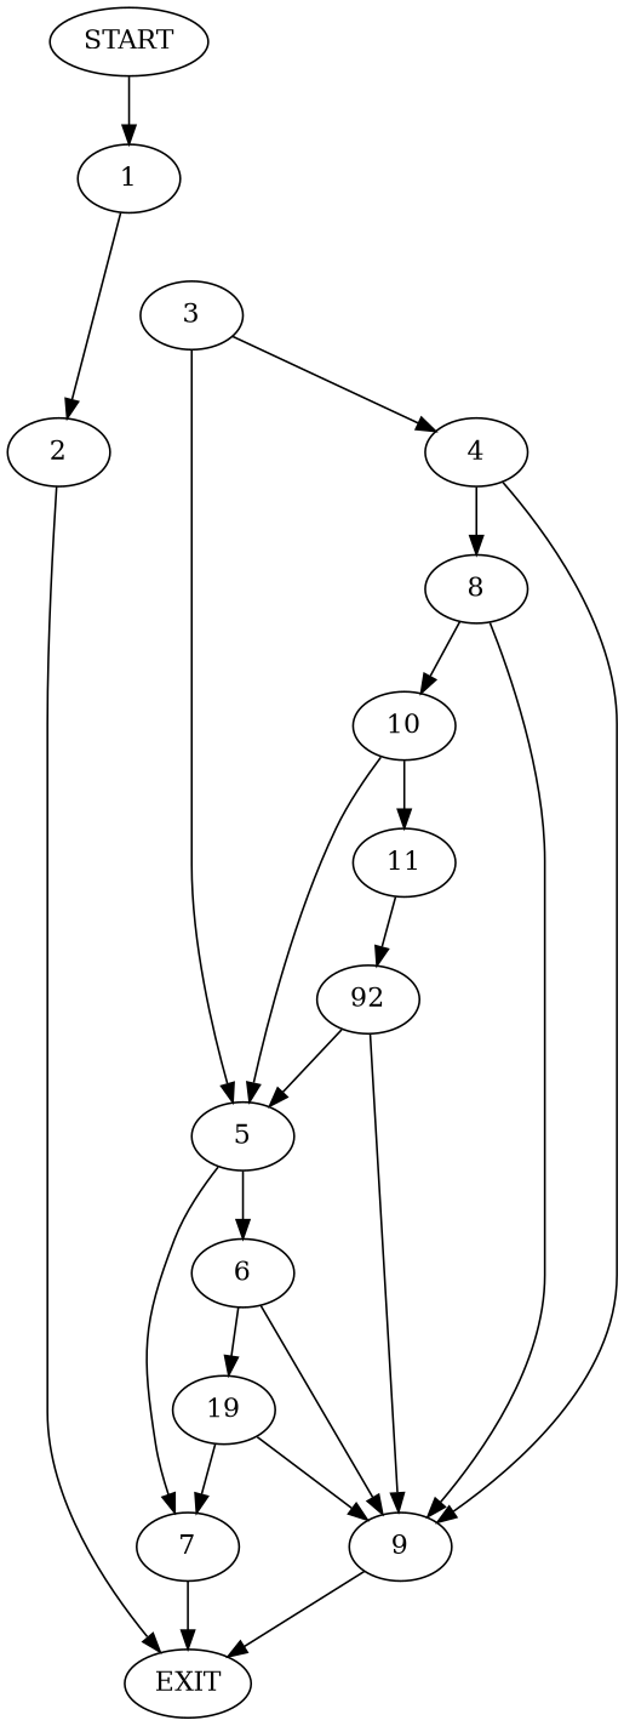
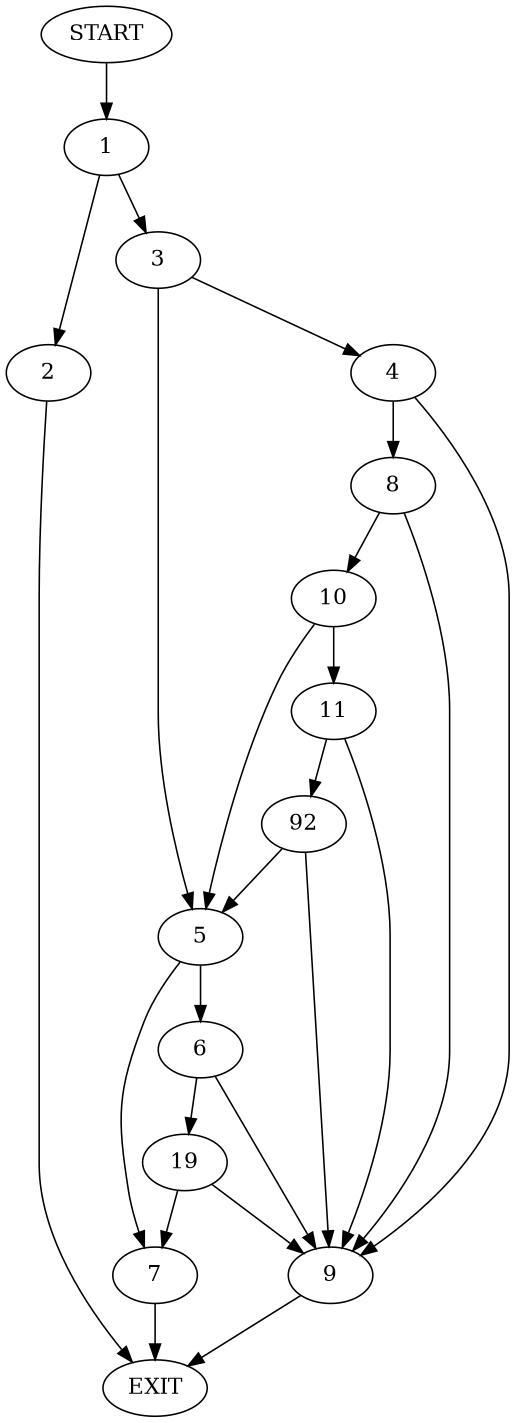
  digraph {
    n1 [label=START]
    1
    2
    3
    n5 [label=EXIT]
    4
    5
    8
    9
    6
    7
    10
    n13 [label=19]
    11
    n15 [label=92]
    n1 -> 1
    1 -> 2
+   1 -> 3
    2 -> n5
    3 -> 4
    3 -> 5
    4 -> 8
    4 -> 9
    5 -> 6
    5 -> 7
    8 -> 9
    8 -> 10
    9 -> n5
    6 -> 9
    6 -> n13
    7 -> n5
    10 -> 5
    10 -> 11
    n13 -> 9
    n13 -> 7
+   11 -> 9
    11 -> n15
    n15 -> 5
    n15 -> 9
  }
